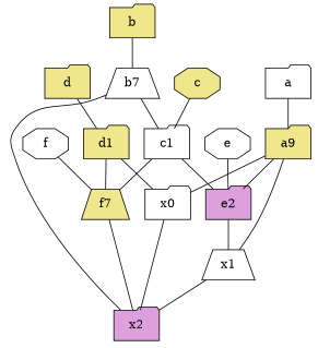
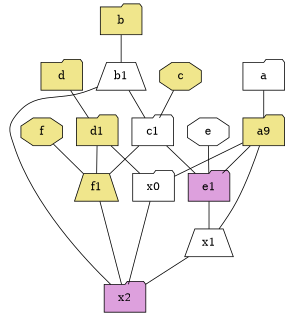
  graph {
    node [fillcolor=white labelfontsize=50 shape=folder style=filled]
    n1 [fillcolor=khaki label=a9]
    a
    x1 [shape=trapezium]
-   e1 [fillcolor=plum label=e2]
+   e1 [fillcolor=plum]
    x0
    x2 [fillcolor=plum]
-   b1 [shape=trapezium label=b7]
+   b1 [shape=trapezium]
    c1
-   f1 [fillcolor=khaki shape=trapezium label=f7]
+   f1 [fillcolor=khaki shape=trapezium]
    e [shape=octagon]
-   f [shape=octagon]
+   f [fillcolor=khaki shape=octagon]
    d1 [fillcolor=khaki]
    c [fillcolor=khaki shape=octagon]
    d [fillcolor=khaki]
    b [fillcolor=khaki]
    n1 -- x1
    n1 -- e1
    n1 -- x0
    a -- n1
    x1 -- x2
    e1 -- x1
    x0 -- x2
    b1 -- x2
    b1 -- c1
    c1 -- e1
    c1 -- f1
    f1 -- x2
    e -- e1
    f -- f1
    d1 -- x0
    d1 -- f1
    c -- c1
    d -- d1
    b -- b1
  }
